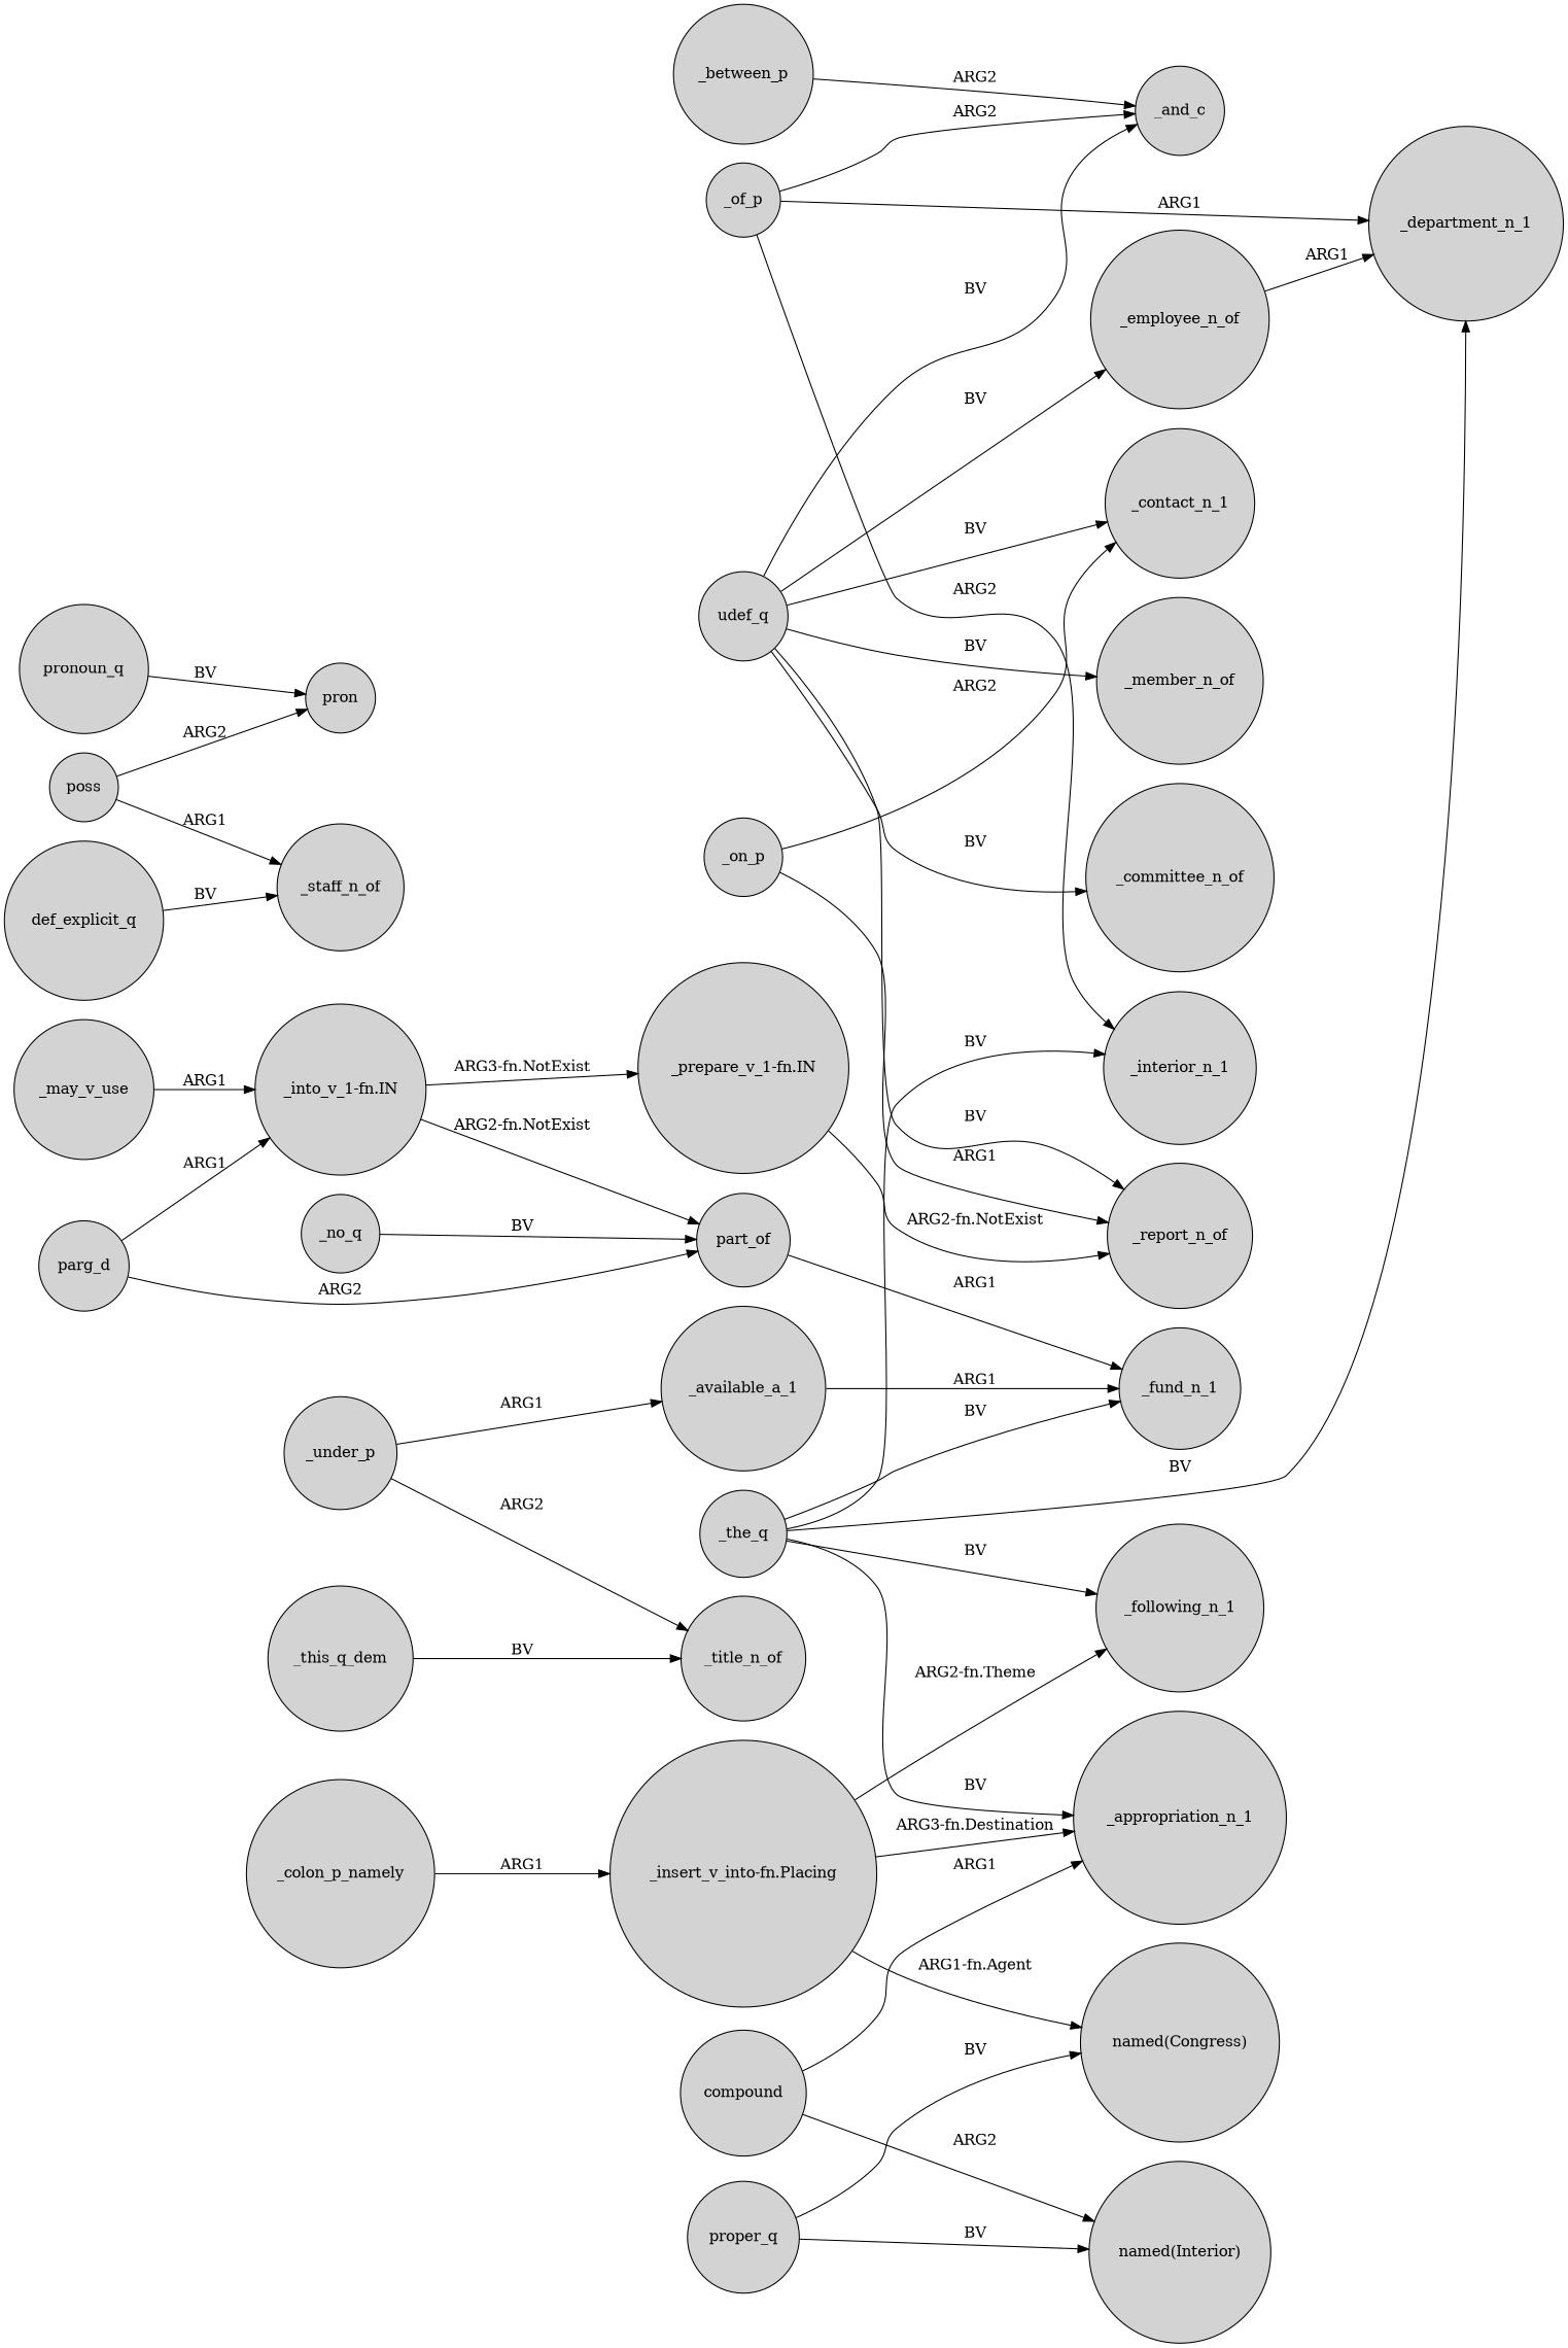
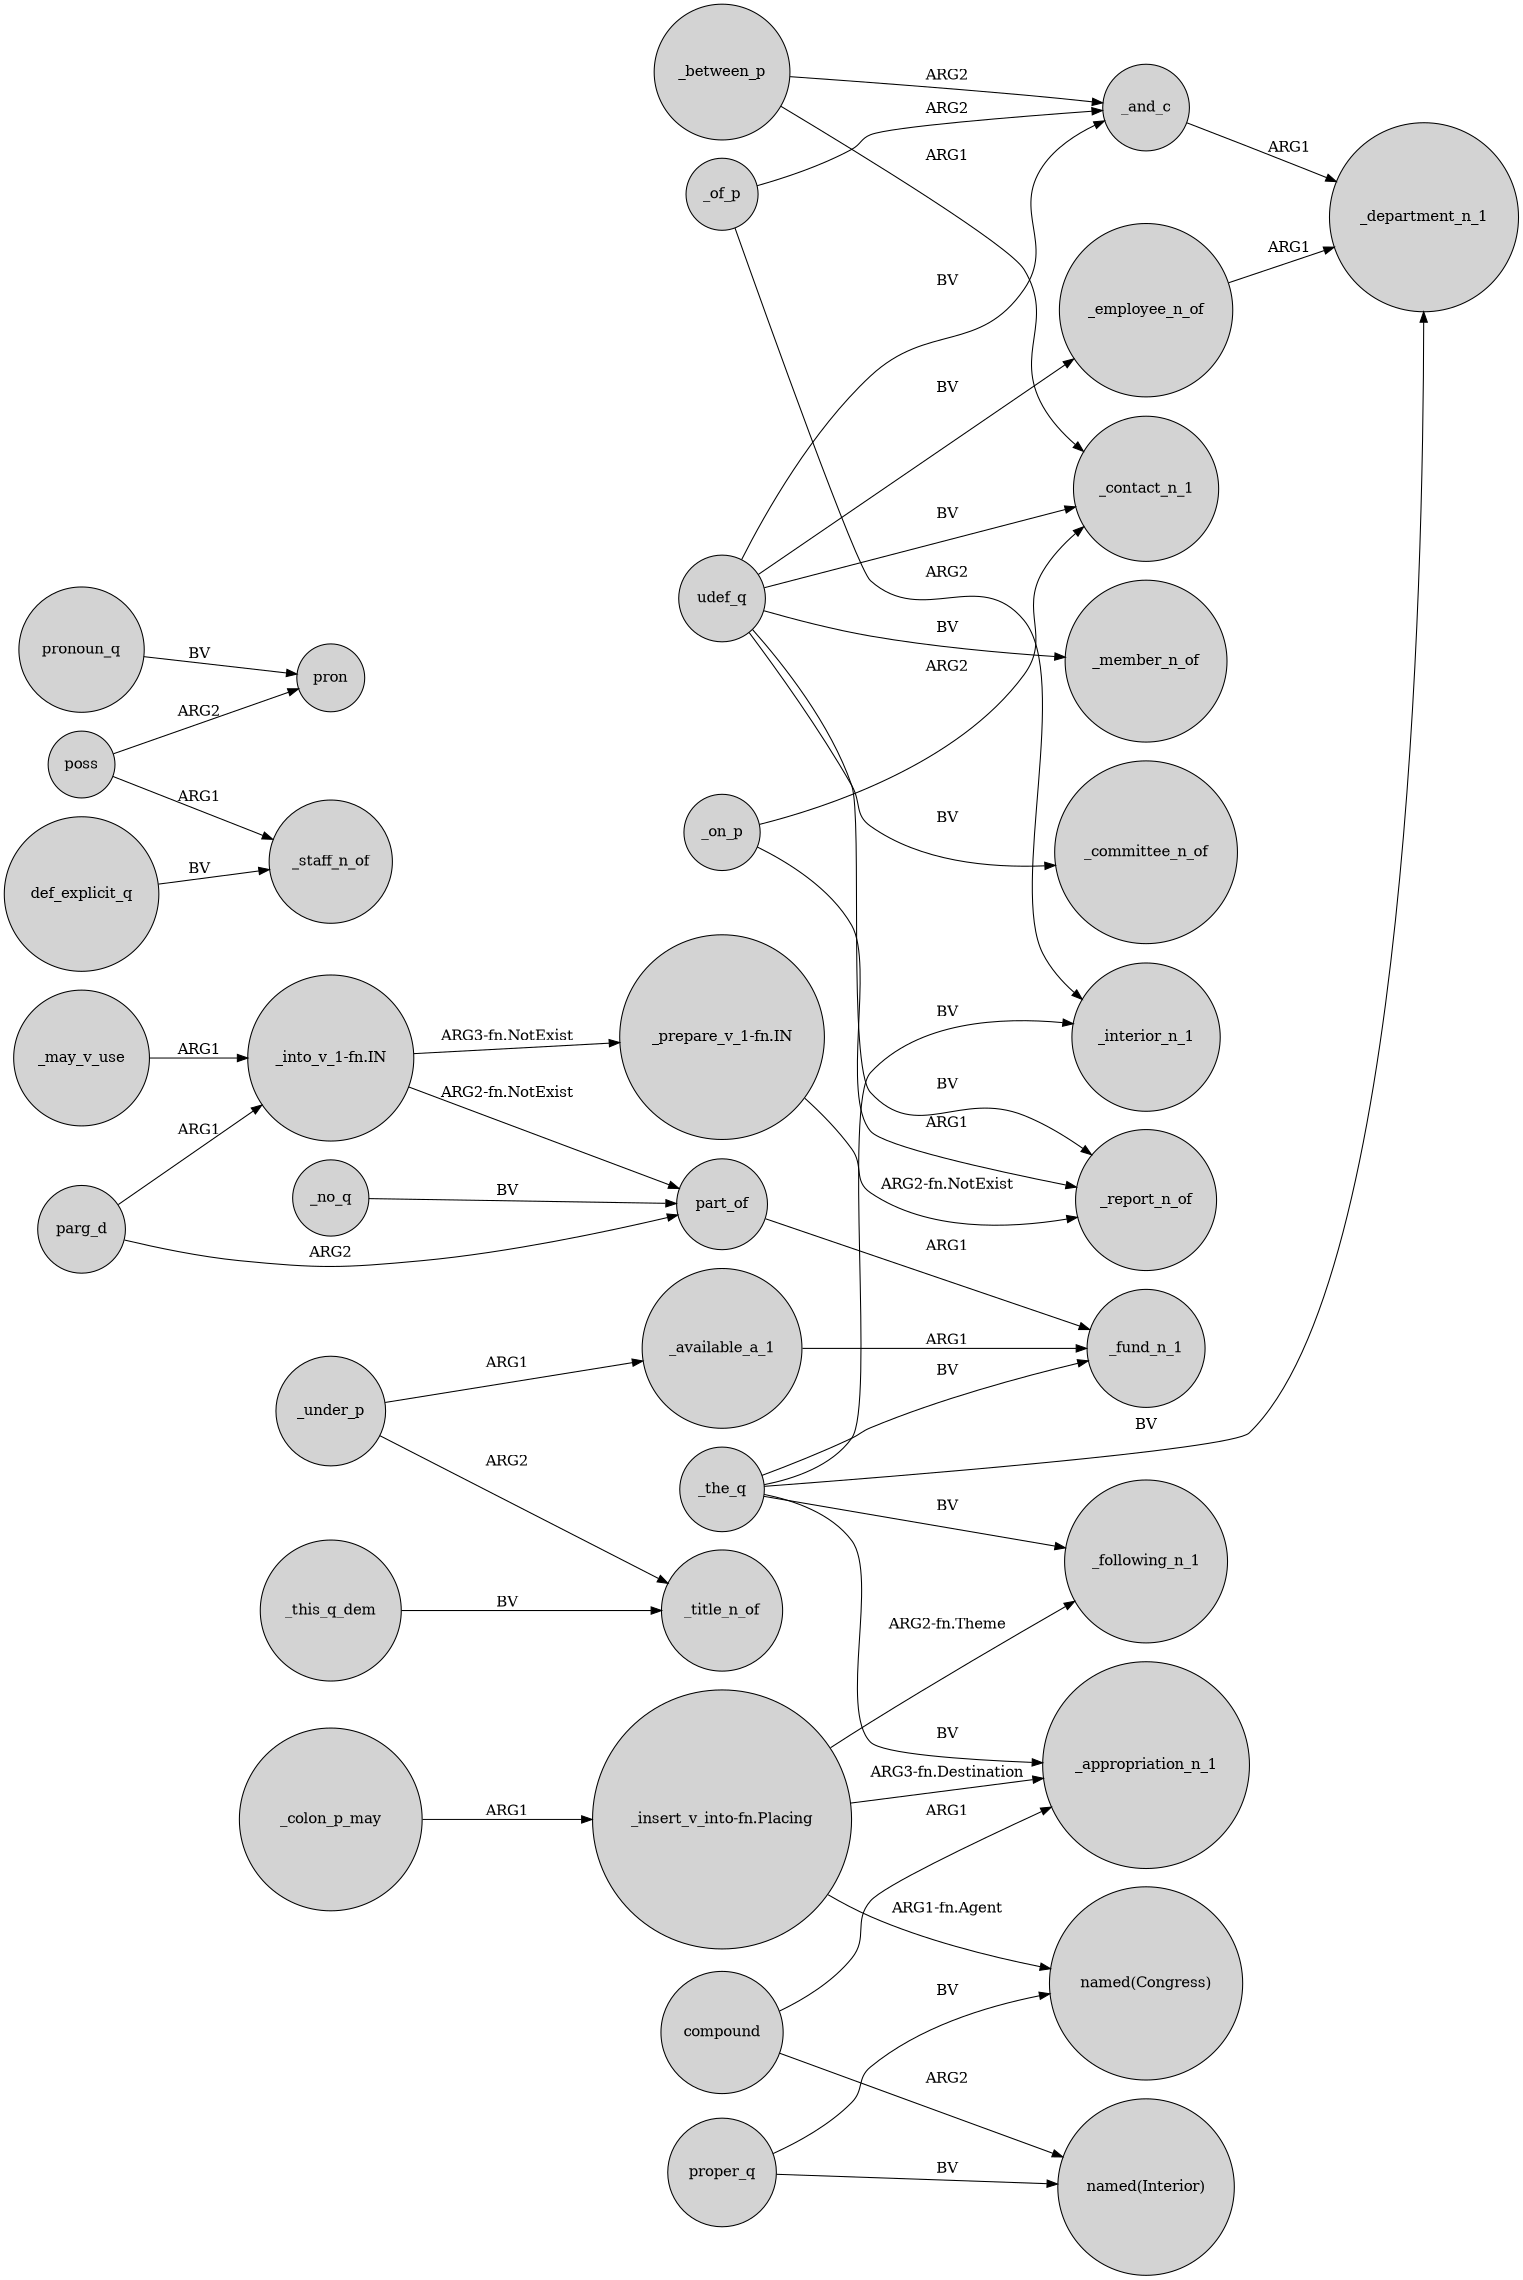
  digraph {
    rankdir=LR
    node [shape=circle style=filled]
    _employee_n_of
    _department_n_1
    proper_q
    "named(Interior)"
    "named(Congress)"
    "_insert_v_into-fn.Placing"
    _following_n_1
    _appropriation_n_1
    poss
    pron
    _staff_n_of
    udef_q
    _contact_n_1
    _and_c
    _committee_n_of
    _report_n_of
    _member_n_of
    _between_p
    compound
    _of_p
    _interior_n_1
    _no_q
    part_of
    _fund_n_1
    _under_p
    _available_a_1
    _title_n_of
    _the_q
    _this_q_dem
    n30 [label=_may_v_use]
    n31 [label="_into_v_1-fn.IN"]
    "_prepare_v_1-fn.IN"
    def_explicit_q
    pronoun_q
    _on_p
    parg_d
-   _colon_p_namely
+   _colon_p_namely [label=_colon_p_may]
    _employee_n_of -> _department_n_1 [label=ARG1]
    proper_q -> "named(Interior)" [label=BV]
    proper_q -> "named(Congress)" [label=BV]
    "_insert_v_into-fn.Placing" -> "named(Congress)" [label="ARG1-fn.Agent"]
    "_insert_v_into-fn.Placing" -> _following_n_1 [label="ARG2-fn.Theme"]
    "_insert_v_into-fn.Placing" -> _appropriation_n_1 [label="ARG3-fn.Destination"]
    poss -> pron [label=ARG2]
    poss -> _staff_n_of [label=ARG1]
    udef_q -> _employee_n_of [label=BV]
    udef_q -> _contact_n_1 [label=BV]
    udef_q -> _and_c [label=BV]
    udef_q -> _committee_n_of [label=BV]
    udef_q -> _report_n_of [label=BV]
    udef_q -> _member_n_of [label=BV]
+   _between_p -> _contact_n_1 [label=ARG1]
    _between_p -> _and_c [label=ARG2]
    compound -> "named(Interior)" [label=ARG2]
    compound -> _appropriation_n_1 [label=ARG1]
-   _of_p -> _department_n_1 [label=ARG1]
+   _and_c -> _department_n_1 [label=ARG1]
    _of_p -> _and_c [label=ARG2]
    _of_p -> _interior_n_1 [label=ARG2]
    _no_q -> part_of [label=BV]
    part_of -> _fund_n_1 [label=ARG1]
    _under_p -> _available_a_1 [label=ARG1]
    _under_p -> _title_n_of [label=ARG2]
    _available_a_1 -> _fund_n_1 [label=ARG1]
    _the_q -> _department_n_1 [label=BV]
    _the_q -> _following_n_1 [label=BV]
    _the_q -> _appropriation_n_1 [label=BV]
    _the_q -> _interior_n_1 [label=BV]
    _the_q -> _fund_n_1 [label=BV]
    _this_q_dem -> _title_n_of [label=BV]
    n30 -> n31 [label=ARG1]
    n31 -> part_of [label="ARG2-fn.NotExist"]
    n31 -> "_prepare_v_1-fn.IN" [label="ARG3-fn.NotExist"]
    "_prepare_v_1-fn.IN" -> _report_n_of [label="ARG2-fn.NotExist"]
    def_explicit_q -> _staff_n_of [label=BV]
    pronoun_q -> pron [label=BV]
    _on_p -> _contact_n_1 [label=ARG2]
    _on_p -> _report_n_of [label=ARG1]
    parg_d -> part_of [label=ARG2]
    parg_d -> n31 [label=ARG1]
    _colon_p_namely -> "_insert_v_into-fn.Placing" [label=ARG1]
  }
